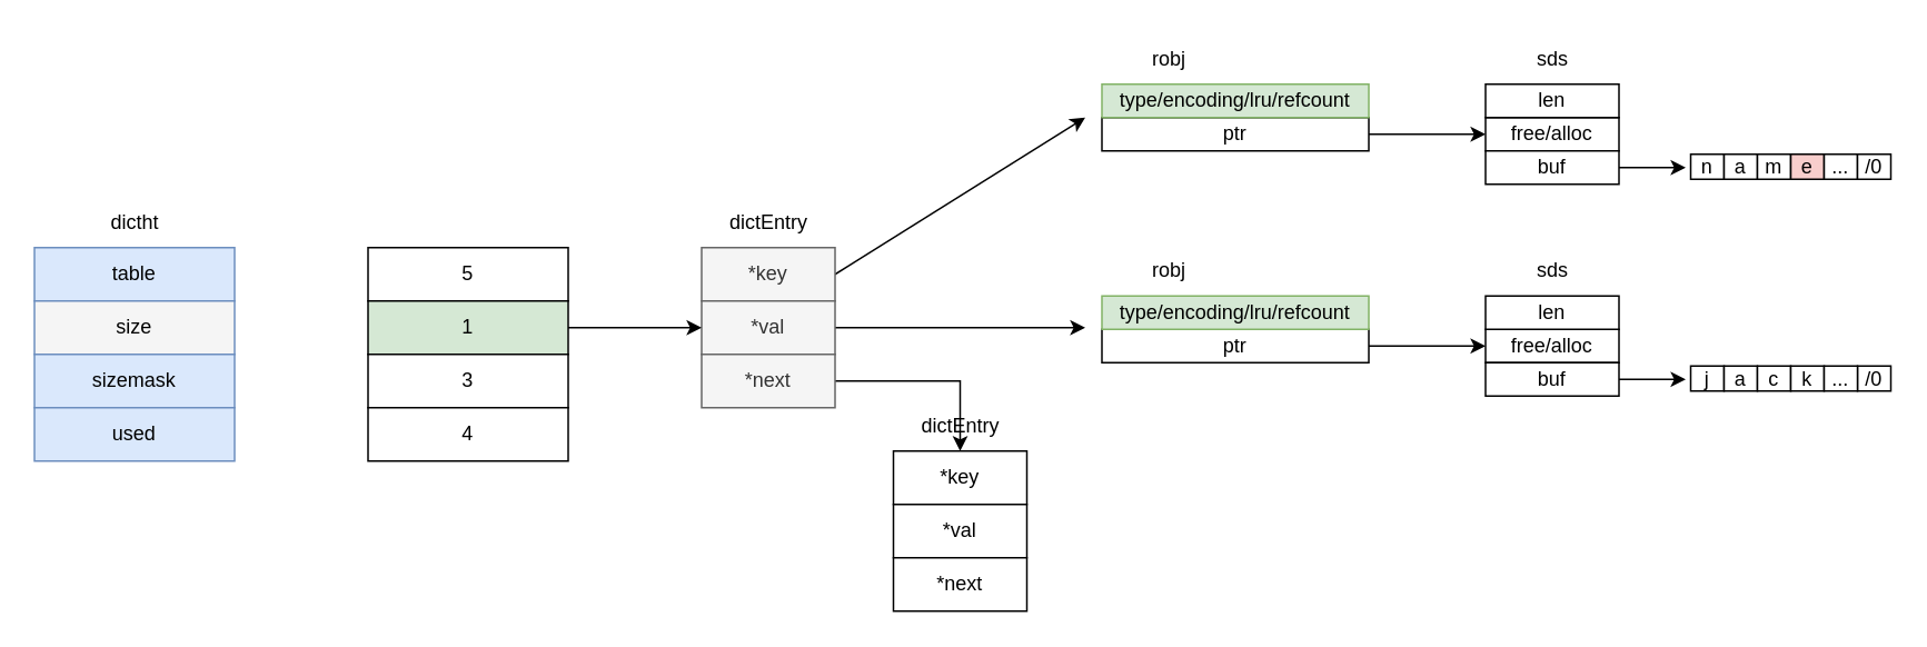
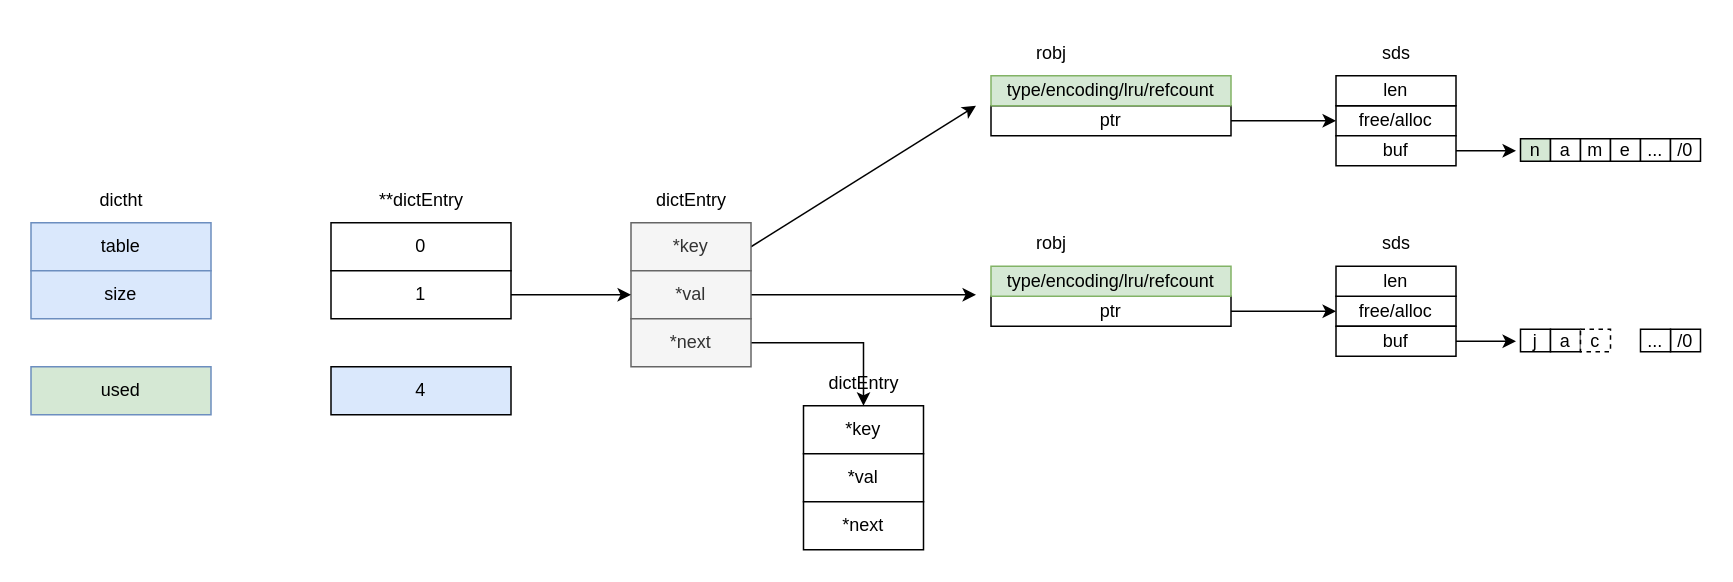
  <mxCell id="0" />
  <mxCell id="1" parent="0" />
  <mxCell id="2" style="edgeStyle=orthogonalEdgeStyle;rounded=0;orthogonalLoop=1;jettySize=auto;html=1;" edge="1" parent="1" source="3" target="5"><mxGeometry relative="1" as="geometry" /></mxCell>
  <mxCell id="3" value="table" style="rounded=0;whiteSpace=wrap;html=1;fillColor=#dae8fc;strokeColor=#6c8ebf;" vertex="1" parent="1"><mxGeometry x="20" y="148" width="120" height="32" as="geometry" /></mxCell>
  <mxCell id="4" value="dictht" style="text;html=1;align=center;verticalAlign=middle;resizable=0;points=[];autosize=1;strokeColor=none;fillColor=none;" vertex="1" parent="1"><mxGeometry x="55" y="118" width="50" height="30" as="geometry" /></mxCell>
- <mxCell id="5" value="size" style="rounded=0;whiteSpace=wrap;html=1;fillColor=#f5f5f5;strokeColor=#6c8ebf;" vertex="1" parent="1"><mxGeometry x="20" y="180" width="120" height="32" as="geometry" /></mxCell>
- <mxCell id="6" value="sizemask" style="rounded=0;whiteSpace=wrap;html=1;fillColor=#dae8fc;strokeColor=#6c8ebf;" vertex="1" parent="1"><mxGeometry x="20" y="212" width="120" height="32" as="geometry" /></mxCell>
- <mxCell id="7" value="used" style="rounded=0;whiteSpace=wrap;html=1;fillColor=#dae8fc;strokeColor=#6c8ebf;" vertex="1" parent="1"><mxGeometry x="20" y="244" width="120" height="32" as="geometry" /></mxCell>
+ <mxCell id="5" value="size" style="rounded=0;whiteSpace=wrap;html=1;fillColor=#dae8fc;strokeColor=#6c8ebf;" vertex="1" parent="1"><mxGeometry x="20" y="180" width="120" height="32" as="geometry" /></mxCell>
+ <mxCell id="7" value="used" style="rounded=0;whiteSpace=wrap;html=1;fillColor=#d5e8d4;strokeColor=#6c8ebf;" vertex="1" parent="1"><mxGeometry x="20" y="244" width="120" height="32" as="geometry" /></mxCell>
  <mxCell id="8" style="rounded=0;orthogonalLoop=1;jettySize=auto;html=1;exitX=1;exitY=0.5;exitDx=0;exitDy=0;" edge="1" parent="1" source="9"><mxGeometry relative="1" as="geometry"><mxPoint x="650" y="70" as="targetPoint" /></mxGeometry></mxCell>
  <mxCell id="9" value="*key" style="rounded=0;whiteSpace=wrap;html=1;fillColor=#f5f5f5;fontColor=#333333;strokeColor=#666666;" vertex="1" parent="1"><mxGeometry x="420" y="148" width="80" height="32" as="geometry" /></mxCell>
  <mxCell id="10" value="dictEntry" style="text;html=1;align=center;verticalAlign=middle;resizable=0;points=[];autosize=1;strokeColor=none;fillColor=none;" vertex="1" parent="1"><mxGeometry x="425" y="118" width="70" height="30" as="geometry" /></mxCell>
  <mxCell id="11" style="edgeStyle=orthogonalEdgeStyle;rounded=0;orthogonalLoop=1;jettySize=auto;html=1;" edge="1" parent="1" source="12"><mxGeometry relative="1" as="geometry"><mxPoint x="650" y="196" as="targetPoint" /></mxGeometry></mxCell>
  <mxCell id="12" value="*val" style="rounded=0;whiteSpace=wrap;html=1;fillColor=#f5f5f5;fontColor=#333333;strokeColor=#666666;" vertex="1" parent="1"><mxGeometry x="420" y="180" width="80" height="32" as="geometry" /></mxCell>
  <mxCell id="13" style="edgeStyle=orthogonalEdgeStyle;rounded=0;orthogonalLoop=1;jettySize=auto;html=1;" edge="1" parent="1" source="14" target="21"><mxGeometry relative="1" as="geometry" /></mxCell>
  <mxCell id="14" value="*next" style="rounded=0;whiteSpace=wrap;html=1;fillColor=#f5f5f5;fontColor=#333333;strokeColor=#666666;" vertex="1" parent="1"><mxGeometry x="420" y="212" width="80" height="32" as="geometry" /></mxCell>
  <mxCell id="15" value="dictEntry" style="text;html=1;align=center;verticalAlign=middle;resizable=0;points=[];autosize=1;strokeColor=none;fillColor=none;" vertex="1" parent="1"><mxGeometry x="540" y="240" width="70" height="30" as="geometry" /></mxCell>
  <mxCell id="16" value="sds" style="text;html=1;align=center;verticalAlign=middle;resizable=0;points=[];autosize=1;strokeColor=none;fillColor=none;" vertex="1" parent="1"><mxGeometry x="910" y="147" width="40" height="30" as="geometry" /></mxCell>
  <mxCell id="17" value="free/alloc" style="rounded=0;whiteSpace=wrap;html=1;" vertex="1" parent="1"><mxGeometry x="890" y="197" width="80" height="20" as="geometry" /></mxCell>
  <mxCell id="18" value="len" style="rounded=0;whiteSpace=wrap;html=1;" vertex="1" parent="1"><mxGeometry x="890" y="177" width="80" height="20" as="geometry" /></mxCell>
  <mxCell id="19" style="edgeStyle=orthogonalEdgeStyle;rounded=0;orthogonalLoop=1;jettySize=auto;html=1;" edge="1" parent="1" source="20"><mxGeometry relative="1" as="geometry"><mxPoint x="1010" y="227" as="targetPoint" /></mxGeometry></mxCell>
  <mxCell id="20" value="buf" style="rounded=0;whiteSpace=wrap;html=1;" vertex="1" parent="1"><mxGeometry x="890" y="217" width="80" height="20" as="geometry" /></mxCell>
  <mxCell id="21" value="*key" style="rounded=0;whiteSpace=wrap;html=1;" vertex="1" parent="1"><mxGeometry x="535" y="270" width="80" height="32" as="geometry" /></mxCell>
  <mxCell id="22" value="*val" style="rounded=0;whiteSpace=wrap;html=1;" vertex="1" parent="1"><mxGeometry x="535" y="302" width="80" height="32" as="geometry" /></mxCell>
  <mxCell id="23" value="*next" style="rounded=0;whiteSpace=wrap;html=1;" vertex="1" parent="1"><mxGeometry x="535" y="334" width="80" height="32" as="geometry" /></mxCell>
  <mxCell id="24" value="j" style="rounded=0;whiteSpace=wrap;html=1;" vertex="1" parent="1"><mxGeometry x="1013" y="219" width="20" height="15" as="geometry" /></mxCell>
  <mxCell id="25" value="a" style="rounded=0;whiteSpace=wrap;html=1;" vertex="1" parent="1"><mxGeometry x="1033" y="219" width="20" height="15" as="geometry" /></mxCell>
- <mxCell id="26" value="c" style="rounded=0;whiteSpace=wrap;html=1;" vertex="1" parent="1"><mxGeometry x="1053" y="219" width="20" height="15" as="geometry" /></mxCell>
- <mxCell id="27" value="k" style="rounded=0;whiteSpace=wrap;html=1;" vertex="1" parent="1"><mxGeometry x="1073" y="219" width="20" height="15" as="geometry" /></mxCell>
+ <mxCell id="26" value="c" style="rounded=0;whiteSpace=wrap;html=1;dashed=1;" vertex="1" parent="1"><mxGeometry x="1053" y="219" width="20" height="15" as="geometry" /></mxCell>
  <mxCell id="28" value="/0" style="rounded=0;whiteSpace=wrap;html=1;" vertex="1" parent="1"><mxGeometry x="1113" y="219" width="20" height="15" as="geometry" /></mxCell>
  <mxCell id="29" value="robj" style="text;html=1;align=center;verticalAlign=middle;resizable=0;points=[];autosize=1;strokeColor=none;fillColor=none;" vertex="1" parent="1"><mxGeometry x="680" y="20" width="40" height="30" as="geometry" /></mxCell>
  <mxCell id="30" style="edgeStyle=orthogonalEdgeStyle;rounded=0;orthogonalLoop=1;jettySize=auto;html=1;entryX=0;entryY=0.5;entryDx=0;entryDy=0;" edge="1" parent="1" source="31" target="38"><mxGeometry relative="1" as="geometry" /></mxCell>
  <mxCell id="31" value="ptr" style="rounded=0;whiteSpace=wrap;html=1;" vertex="1" parent="1"><mxGeometry x="660" y="70" width="160" height="20" as="geometry" /></mxCell>
  <mxCell id="32" value="type/encoding/lru/refcount" style="rounded=0;whiteSpace=wrap;html=1;fillColor=#d5e8d4;strokeColor=#82b366;" vertex="1" parent="1"><mxGeometry x="660" y="50" width="160" height="20" as="geometry" /></mxCell>
  <mxCell id="33" value="robj" style="text;html=1;align=center;verticalAlign=middle;resizable=0;points=[];autosize=1;strokeColor=none;fillColor=none;" vertex="1" parent="1"><mxGeometry x="680" y="147" width="40" height="30" as="geometry" /></mxCell>
  <mxCell id="34" style="edgeStyle=orthogonalEdgeStyle;rounded=0;orthogonalLoop=1;jettySize=auto;html=1;entryX=0;entryY=0.5;entryDx=0;entryDy=0;" edge="1" parent="1" source="35" target="17"><mxGeometry relative="1" as="geometry" /></mxCell>
  <mxCell id="35" value="ptr" style="rounded=0;whiteSpace=wrap;html=1;" vertex="1" parent="1"><mxGeometry x="660" y="197" width="160" height="20" as="geometry" /></mxCell>
  <mxCell id="36" value="type/encoding/lru/refcount" style="rounded=0;whiteSpace=wrap;html=1;fillColor=#d5e8d4;strokeColor=#82b366;" vertex="1" parent="1"><mxGeometry x="660" y="177" width="160" height="20" as="geometry" /></mxCell>
  <mxCell id="37" value="sds" style="text;html=1;align=center;verticalAlign=middle;resizable=0;points=[];autosize=1;strokeColor=none;fillColor=none;" vertex="1" parent="1"><mxGeometry x="910" y="20" width="40" height="30" as="geometry" /></mxCell>
  <mxCell id="38" value="free/alloc" style="rounded=0;whiteSpace=wrap;html=1;" vertex="1" parent="1"><mxGeometry x="890" y="70" width="80" height="20" as="geometry" /></mxCell>
  <mxCell id="39" value="len" style="rounded=0;whiteSpace=wrap;html=1;" vertex="1" parent="1"><mxGeometry x="890" y="50" width="80" height="20" as="geometry" /></mxCell>
  <mxCell id="40" style="edgeStyle=orthogonalEdgeStyle;rounded=0;orthogonalLoop=1;jettySize=auto;html=1;" edge="1" parent="1" source="41"><mxGeometry relative="1" as="geometry"><mxPoint x="1010" y="100" as="targetPoint" /></mxGeometry></mxCell>
  <mxCell id="41" value="buf" style="rounded=0;whiteSpace=wrap;html=1;" vertex="1" parent="1"><mxGeometry x="890" y="90" width="80" height="20" as="geometry" /></mxCell>
- <mxCell id="42" value="n" style="rounded=0;whiteSpace=wrap;html=1;" vertex="1" parent="1"><mxGeometry x="1013" y="92" width="20" height="15" as="geometry" /></mxCell>
+ <mxCell id="42" value="n" style="rounded=0;whiteSpace=wrap;html=1;fillColor=#d5e8d4;" vertex="1" parent="1"><mxGeometry x="1013" y="92" width="20" height="15" as="geometry" /></mxCell>
  <mxCell id="43" value="a" style="rounded=0;whiteSpace=wrap;html=1;" vertex="1" parent="1"><mxGeometry x="1033" y="92" width="20" height="15" as="geometry" /></mxCell>
  <mxCell id="44" value="m" style="rounded=0;whiteSpace=wrap;html=1;" vertex="1" parent="1"><mxGeometry x="1053" y="92" width="20" height="15" as="geometry" /></mxCell>
- <mxCell id="45" value="e" style="rounded=0;whiteSpace=wrap;html=1;fillColor=#f8cecc;" vertex="1" parent="1"><mxGeometry x="1073" y="92" width="20" height="15" as="geometry" /></mxCell>
+ <mxCell id="45" value="e" style="rounded=0;whiteSpace=wrap;html=1;" vertex="1" parent="1"><mxGeometry x="1073" y="92" width="20" height="15" as="geometry" /></mxCell>
  <mxCell id="46" value="..." style="rounded=0;whiteSpace=wrap;html=1;" vertex="1" parent="1"><mxGeometry x="1093" y="92" width="20" height="15" as="geometry" /></mxCell>
  <mxCell id="47" value="/0" style="rounded=0;whiteSpace=wrap;html=1;" vertex="1" parent="1"><mxGeometry x="1113" y="92" width="20" height="15" as="geometry" /></mxCell>
  <mxCell id="48" value="..." style="rounded=0;whiteSpace=wrap;html=1;" vertex="1" parent="1"><mxGeometry x="1093" y="219" width="20" height="15" as="geometry" /></mxCell>
- <mxCell id="49" value="5" style="rounded=0;whiteSpace=wrap;html=1;" vertex="1" parent="1"><mxGeometry x="220" y="148" width="120" height="32" as="geometry" /></mxCell>
+ <mxCell id="49" value="0" style="rounded=0;whiteSpace=wrap;html=1;" vertex="1" parent="1"><mxGeometry x="220" y="148" width="120" height="32" as="geometry" /></mxCell>
+ <mxCell id="50" value="**dictEntry" style="text;html=1;align=center;verticalAlign=middle;resizable=0;points=[];autosize=1;strokeColor=none;fillColor=none;" vertex="1" parent="1"><mxGeometry x="240" y="118" width="80" height="30" as="geometry" /></mxCell>
  <mxCell id="51" style="edgeStyle=orthogonalEdgeStyle;rounded=0;orthogonalLoop=1;jettySize=auto;html=1;entryX=0;entryY=0.5;entryDx=0;entryDy=0;" edge="1" parent="1" source="52" target="12"><mxGeometry relative="1" as="geometry" /></mxCell>
- <mxCell id="52" value="1" style="rounded=0;whiteSpace=wrap;html=1;fillColor=#d5e8d4;" vertex="1" parent="1"><mxGeometry x="220" y="180" width="120" height="32" as="geometry" /></mxCell>
- <mxCell id="53" value="3" style="rounded=0;whiteSpace=wrap;html=1;" vertex="1" parent="1"><mxGeometry x="220" y="212" width="120" height="32" as="geometry" /></mxCell>
- <mxCell id="54" value="4" style="rounded=0;whiteSpace=wrap;html=1;" vertex="1" parent="1"><mxGeometry x="220" y="244" width="120" height="32" as="geometry" /></mxCell>
+ <mxCell id="52" value="1" style="rounded=0;whiteSpace=wrap;html=1;" vertex="1" parent="1"><mxGeometry x="220" y="180" width="120" height="32" as="geometry" /></mxCell>
+ <mxCell id="54" value="4" style="rounded=0;whiteSpace=wrap;html=1;fillColor=#dae8fc;" vertex="1" parent="1"><mxGeometry x="220" y="244" width="120" height="32" as="geometry" /></mxCell>
